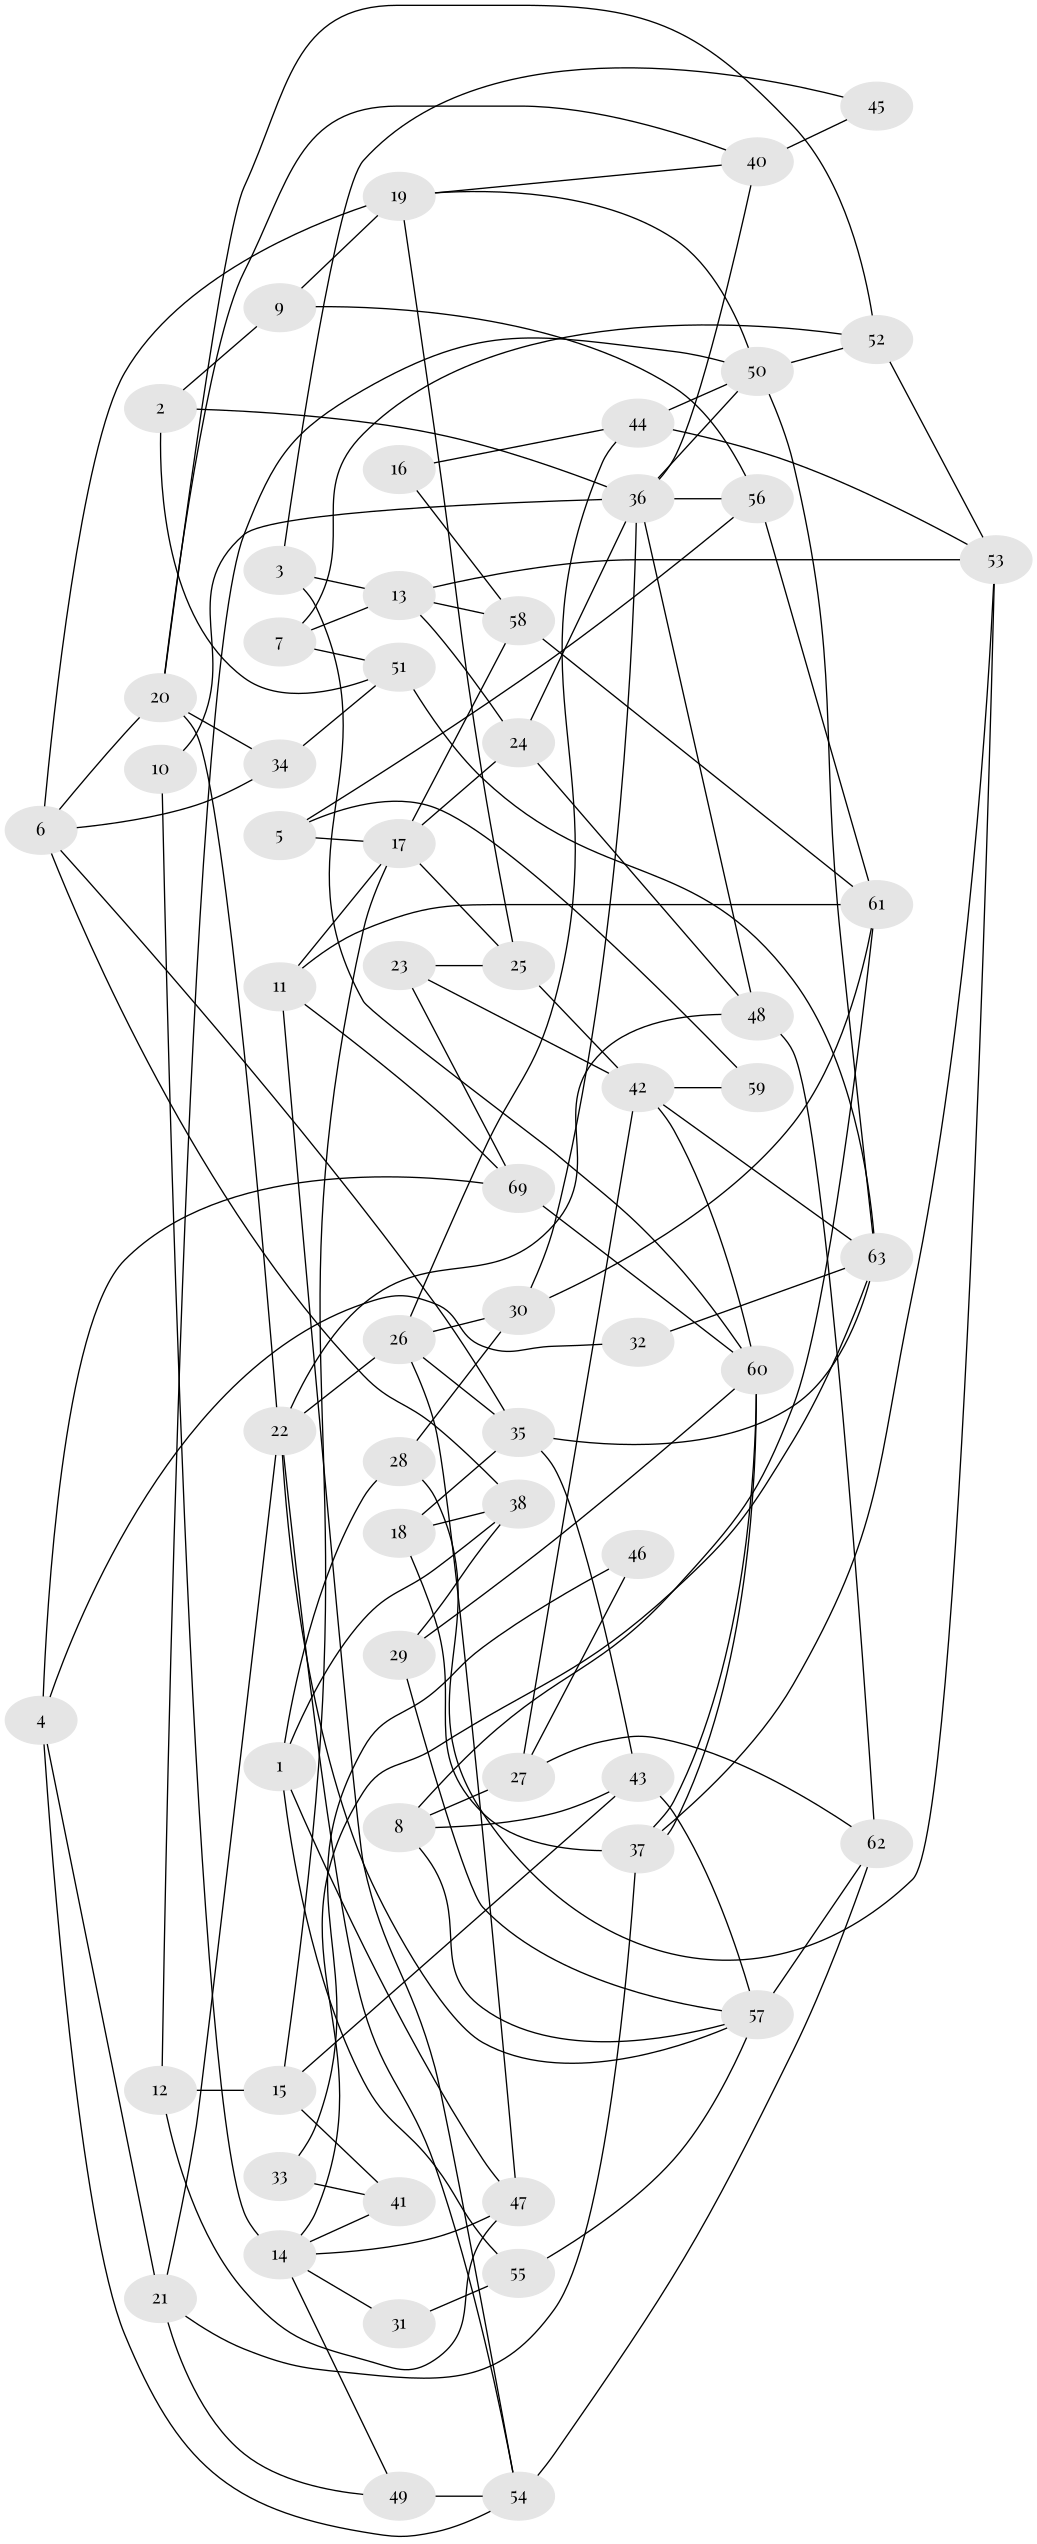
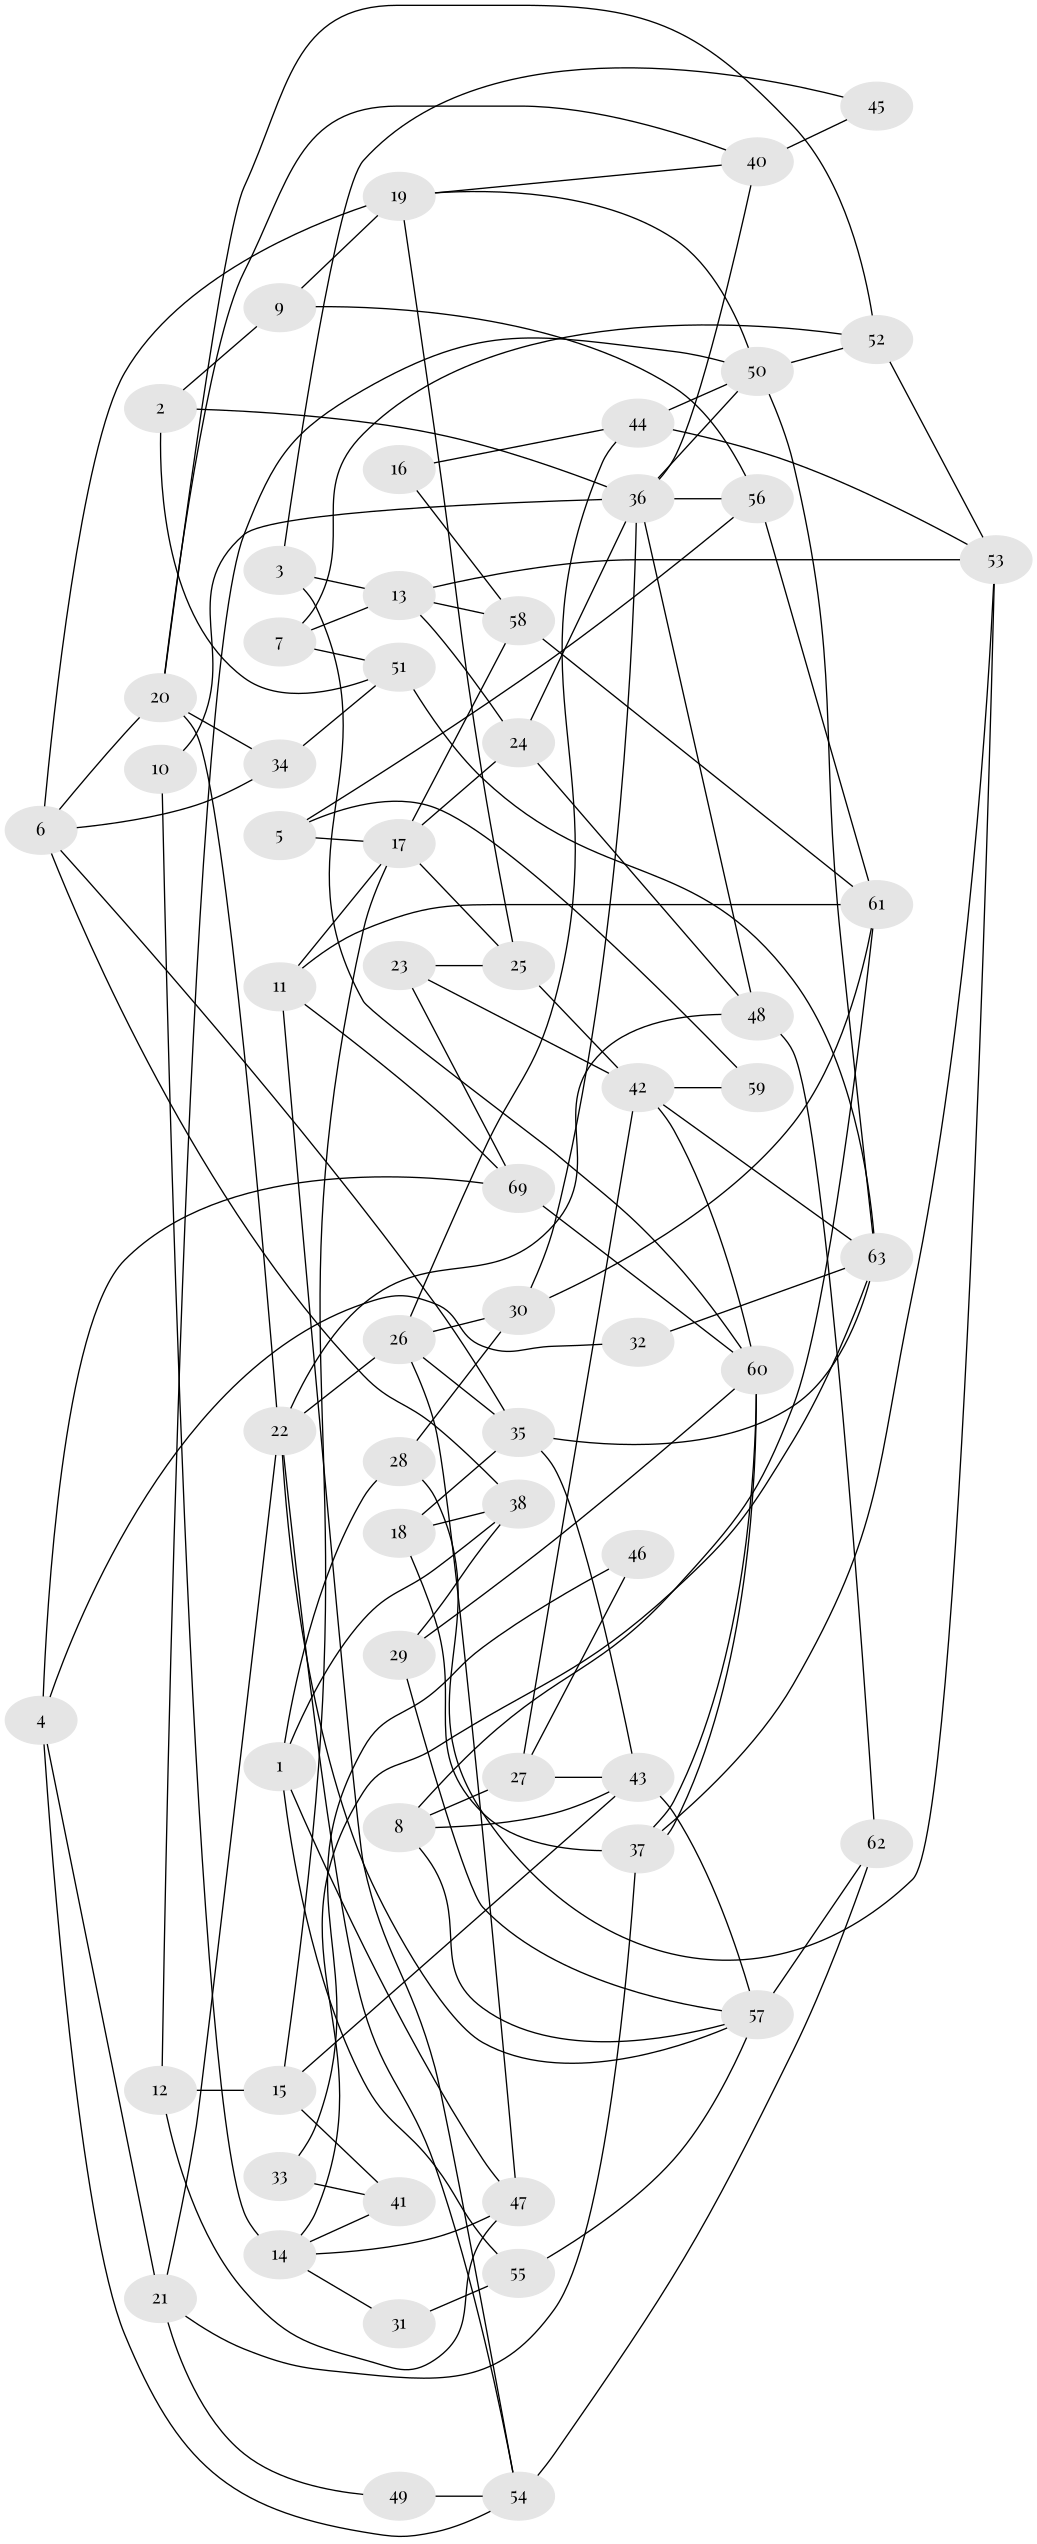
  graph {
    fontname="Playfair Display"
    rankdir=LR
    node [color=gray90 fontname="Playfair Display" style=filled]
    edge [fontname="Playfair Display"]
    1
    28
    38
    47
    55
    53
    30
    57
    2
    9
    36
    51
    56
    19
    50
    40
    48
    63
    3
    13
    45
    60
    24
    58
    4
    21
    32
    n28 [label=69]
    54
    49
    37
    22
    62
    5
    17
    59
    25
    61
    6
    20
    34
    35
    52
    43
    7
    8
    27
    42
    46
    10
    14
    31
    41
    11
    12
    15
    16
    44
    18
    26
    23
    29
    33
    1 -- 28
    1 -- 38
    1 -- 47
    1 -- 55
    28 -- 53
    28 -- 30
    55 -- 57
    30 -- 36
    30 -- 61
    57 -- 62
    2 -- 9
    2 -- 36
    2 -- 51
    9 -- 56
    9 -- 19
    36 -- 56
    36 -- 50
    36 -- 40
    36 -- 48
    51 -- 63
    56 -- 61
    19 -- 50
    19 -- 40
    19 -- 25
    50 -- 63
    50 -- 52
    40 -- 45
    48 -- 62
    3 -- 13
    3 -- 45
    3 -- 60
    13 -- 53
    13 -- 24
    13 -- 58
    24 -- 36
    24 -- 48
    58 -- 61
    4 -- 21
    4 -- 32
    4 -- n28
    4 -- 54
    21 -- 49
    21 -- 37
    21 -- 22
    32 -- 63
    n28 -- 60
    54 -- 62
    49 -- 54
    37 -- 53
    37 -- 60
    37 -- 60
    22 -- 57
    22 -- 48
    22 -- 54
    22 -- 26
    5 -- 56
    5 -- 17
    5 -- 59
    17 -- 24
    17 -- 58
    17 -- 25
    25 -- 42
    6 -- 38
    6 -- 19
    6 -- 20
    6 -- 34
    6 -- 35
    20 -- 40
    20 -- 22
    20 -- 34
    20 -- 52
    34 -- 51
    35 -- 63
    35 -- 43
    52 -- 53
    43 -- 57
    7 -- 51
    7 -- 13
    7 -- 52
    8 -- 57
    8 -- 61
    8 -- 43
    8 -- 27
-   27 -- 62
+   27 -- 43
    27 -- 42
    27 -- 46
    42 -- 63
    42 -- 60
    42 -- 59
    10 -- 36
    10 -- 14
    14 -- 47
    14 -- 63
-   14 -- 49
    14 -- 31
    14 -- 41
    31 -- 55
    11 -- n28
    11 -- 54
    11 -- 17
    11 -- 61
    12 -- 47
    12 -- 50
    12 -- 15
    15 -- 17
    15 -- 43
    15 -- 41
    16 -- 58
    16 -- 44
    44 -- 53
    44 -- 50
    18 -- 38
    18 -- 37
    18 -- 35
    26 -- 47
    26 -- 30
    26 -- 35
    26 -- 44
    23 -- n28
    23 -- 25
    23 -- 42
    29 -- 38
    29 -- 57
    29 -- 60
    33 -- 46
    33 -- 41
  }
